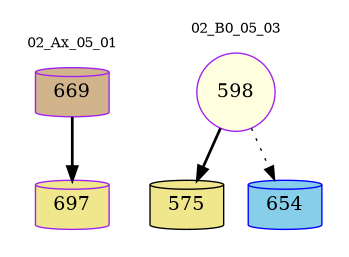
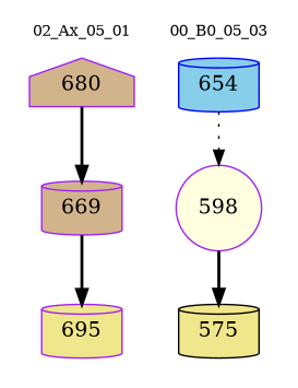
  digraph {
    node [color=purple fillcolor=tan shape=cylinder style=filled]
    edge [color=black style=bold]
+   n1 [label=680 shape=house]
    n2 [label=669]
-   n3 [fillcolor=khaki label=697]
+   n3 [fillcolor=khaki label=695]
    n4 [fillcolor=lightyellow label=598 shape=circle]
    n5 [color=black fillcolor=khaki label=575]
    n6 [color=blue fillcolor=skyblue label=654]
    subgraph cluster_1 {
      color=white
      fontsize=10
      label="02_Ax_05_01"
+     n1
      n2
      n3
    }
    subgraph cluster_2 {
      color=white
      fontsize=10
-     label="02_B0_05_03"
+     label="00_B0_05_03"
      n4
      n5
      n6
    }
+   n1 -> n2
    n2 -> n3
    n4 -> n5
-   n4 -> n6 [style=dotted]
+   n6 -> n4 [style=dotted]
  }
